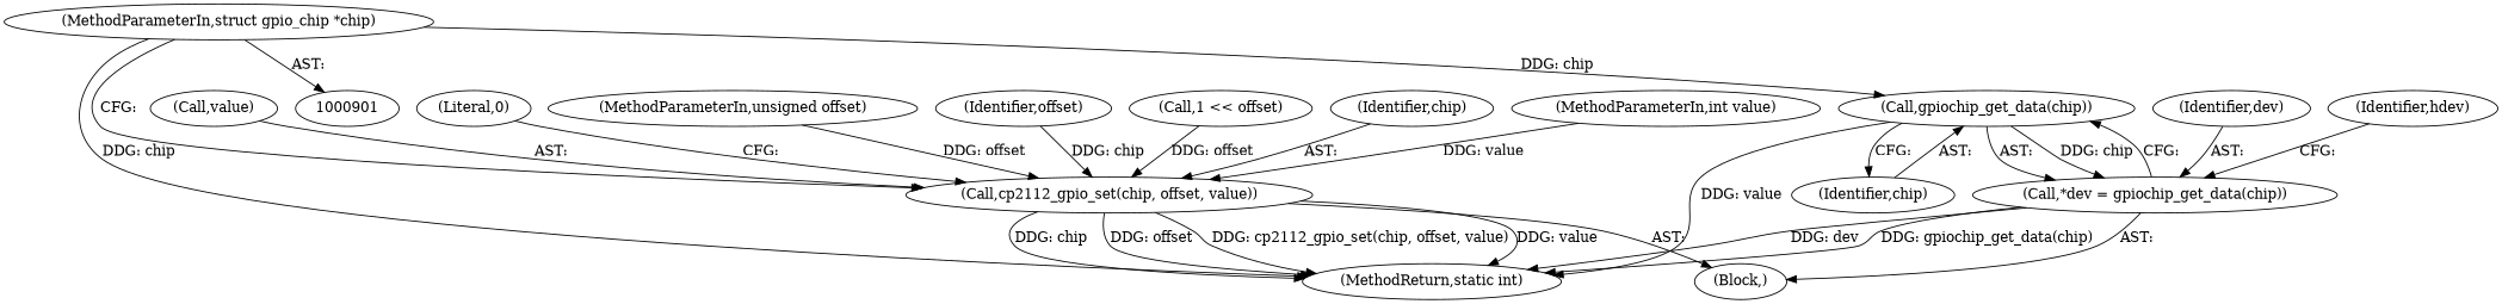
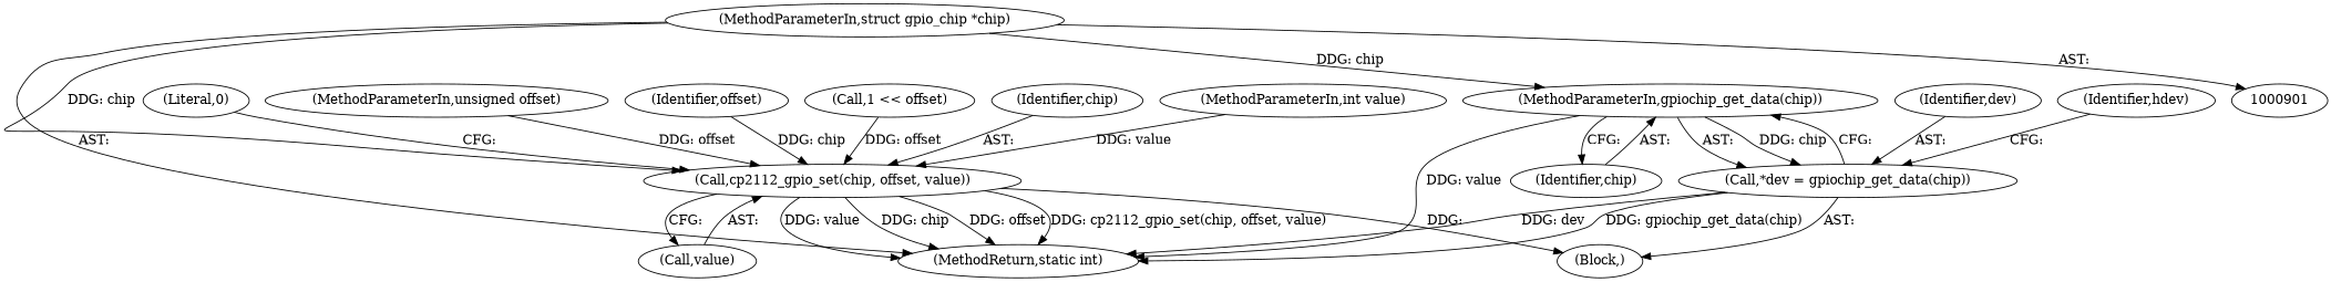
  digraph {
    n1 [label="(MethodParameterIn,struct gpio_chip *chip)"]
-   n2 [label="(Call,gpiochip_get_data(chip))"]
+   n2 [label="(MethodParameterIn,gpiochip_get_data(chip))"]
    n3 [label="(Call,cp2112_gpio_set(chip, offset, value))"]
    n4 [label="(MethodReturn,static int)"]
    n5 [label=1000901]
    n6 [label="(Call,*dev = gpiochip_get_data(chip))"]
    n7 [label="(Identifier,chip)"]
    n8 [label="(Block,)"]
    n9 [label="(Call,value)"]
    n10 [label="(Identifier,dev)"]
    n11 [label="(Literal,0)"]
    n12 [label="(MethodParameterIn,unsigned offset)"]
    n13 [label="(Identifier,offset)"]
    n14 [label="(Call,1 << offset)"]
    n15 [label="(Identifier,hdev)"]
    n16 [label="(Identifier,chip)"]
    n17 [label="(MethodParameterIn,int value)"]
    n1 -> n2 [label="DDG: chip"]
-   n1 -> n3 [label="CFG: "]
-   n1 -> n4 [label="DDG: chip"]
+   n1 -> n3 [label="DDG: chip"]
+   n1 -> n4 [label="AST: "]
    n1 -> n5 [label="AST: "]
    n2 -> n4 [label="DDG: value"]
    n2 -> n6 [label="AST: "]
    n2 -> n6 [label="DDG: chip"]
    n2 -> n7 [label="CFG: "]
    n3 -> n4 [label="DDG: value"]
    n3 -> n4 [label="DDG: chip"]
    n3 -> n4 [label="DDG: offset"]
    n3 -> n4 [label="DDG: cp2112_gpio_set(chip, offset, value)"]
-   n3 -> n8 [label="AST: "]
+   n3 -> n8 [label="DDG: "]
+   n3 -> n9 [label="CFG: "]
    n6 -> n2 [label="CFG: "]
    n6 -> n4 [label="DDG: dev"]
    n6 -> n4 [label="DDG: gpiochip_get_data(chip)"]
    n6 -> n8 [label="AST: "]
    n7 -> n2 [label="AST: "]
    n9 -> n3 [label="AST: "]
    n10 -> n6 [label="AST: "]
    n11 -> n3 [label="CFG: "]
    n12 -> n3 [label="DDG: offset"]
    n13 -> n3 [label="DDG: chip"]
    n14 -> n3 [label="DDG: offset"]
    n15 -> n6 [label="CFG: "]
    n16 -> n3 [label="AST: "]
    n17 -> n3 [label="DDG: value"]
  }
